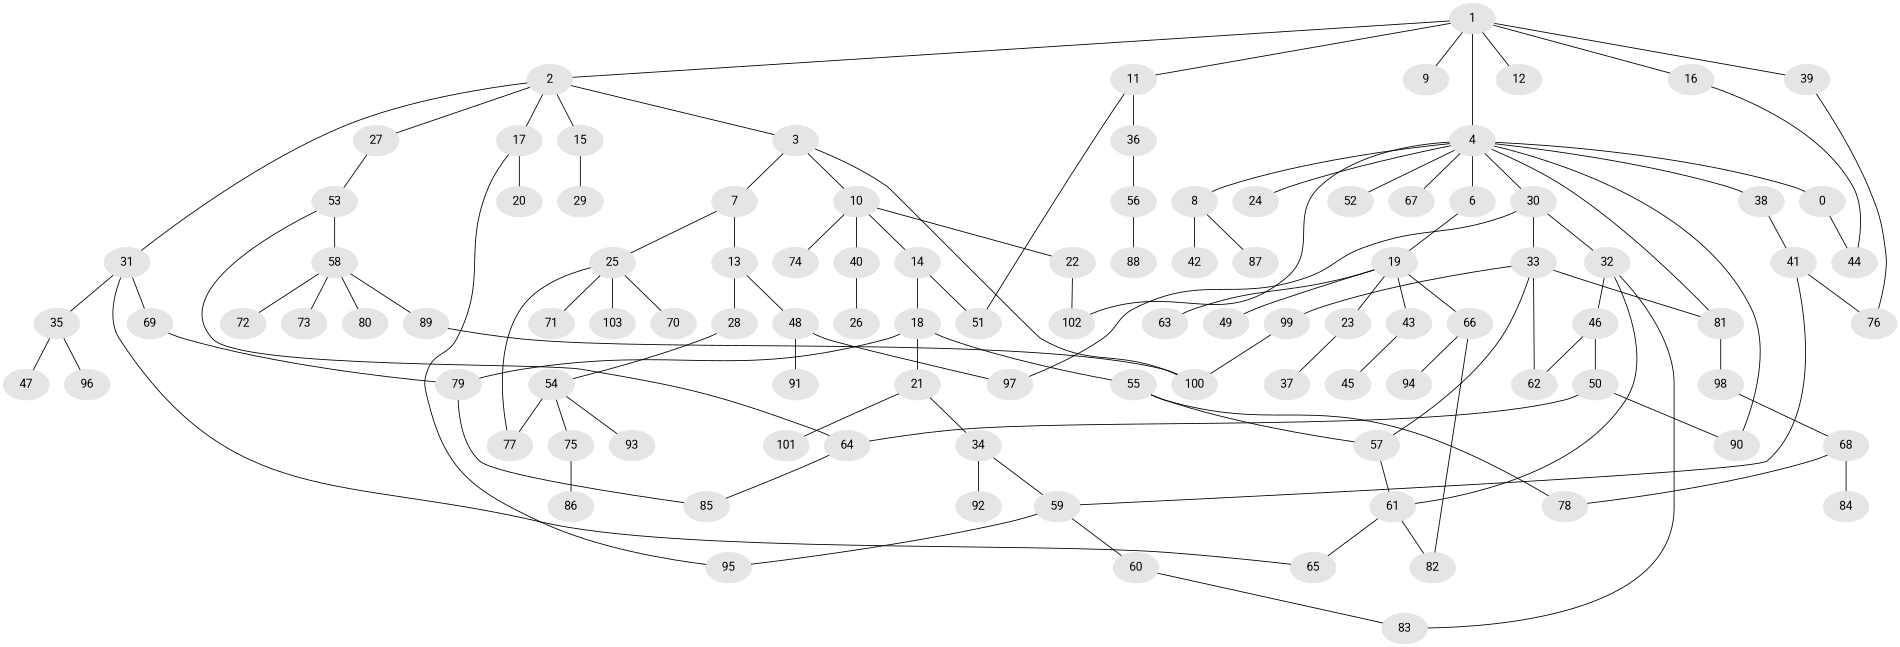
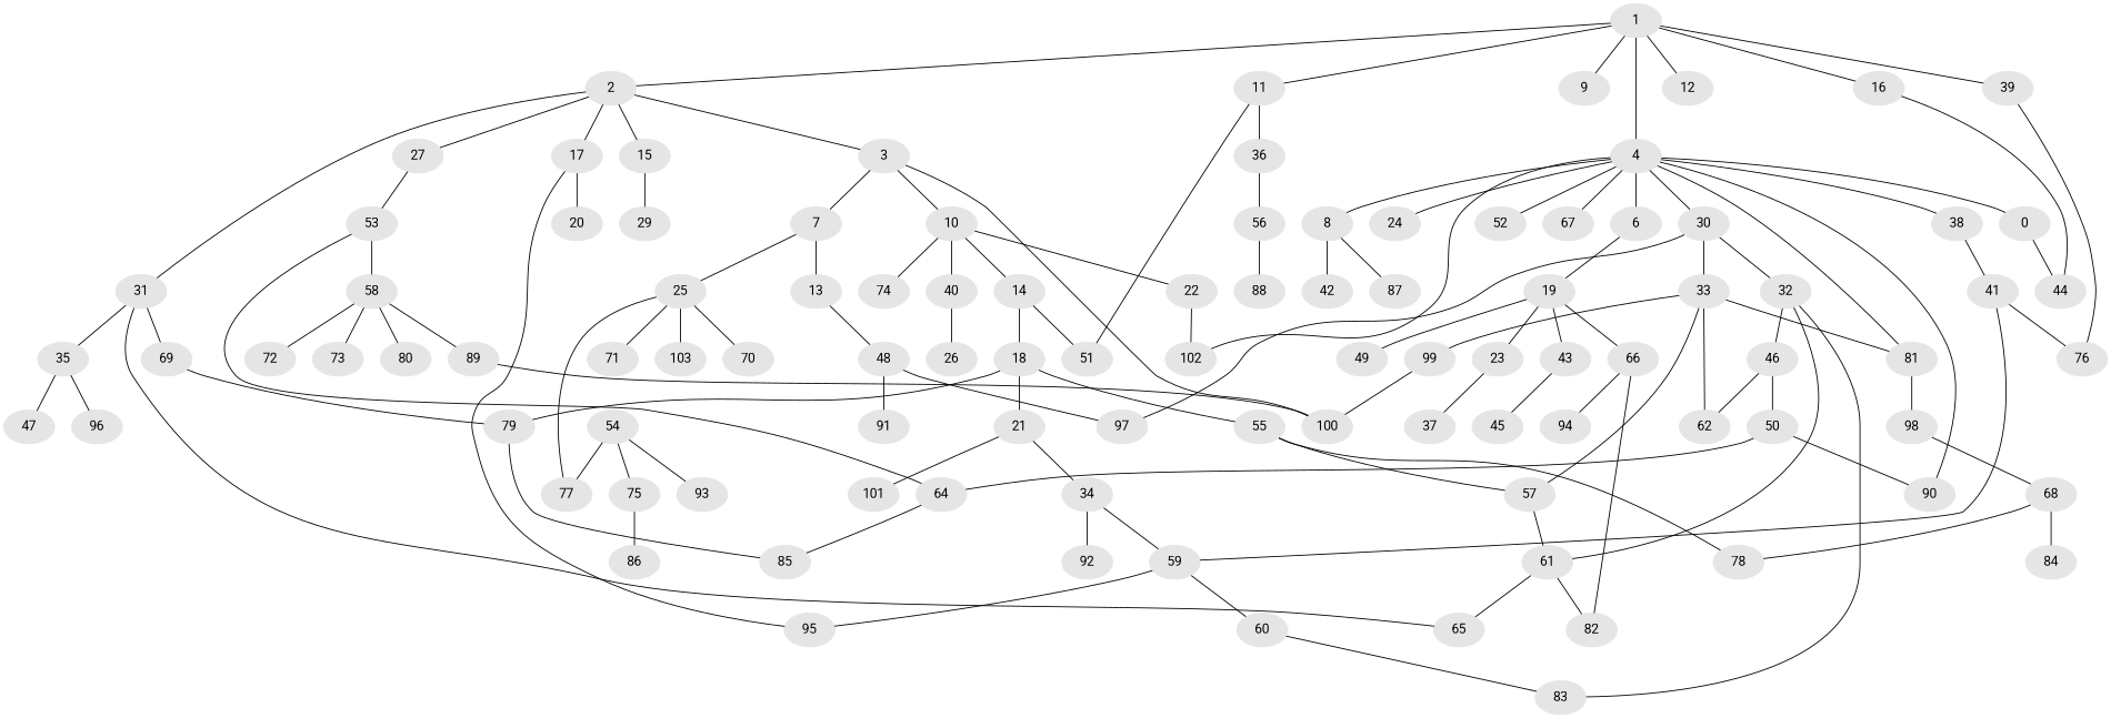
  graph {
    fontname=Roboto
    node [color=gray90 fontname=Roboto style=filled]
    edge [fontname=Roboto]
    1
    2
    4
    9
    11
    12
    16
    39
    3
    15
    17
    27
    31
    n14 [label=0]
    6
    8
    24
    30
    38
    52
    67
    81
    90
    102
    36
    51
    44
    76
    7
    10
    100
    29
    20
    95
    53
    35
    65
    69
    13
    25
    14
    22
    40
    74
    19
    42
    87
    32
    33
    97
    41
    98
    23
    43
    49
-   63
    66
-   28
    48
    70
    71
    77
    103
    18
    26
    56
    54
    91
    21
    55
    79
    34
    101
    57
    78
    85
    37
    45
    82
    94
    59
    92
    64
    58
    75
    93
    46
    61
    83
    62
    99
    47
    96
    50
    60
    88
    68
    84
    72
    73
    80
    89
    86
    1 -- 2
    1 -- 4
    1 -- 9
    1 -- 11
    1 -- 12
    1 -- 16
    1 -- 39
    2 -- 3
    2 -- 15
    2 -- 17
    2 -- 27
    2 -- 31
    4 -- n14
    4 -- 6
    4 -- 8
    4 -- 24
    4 -- 30
    4 -- 38
    4 -- 52
    4 -- 67
    4 -- 81
    4 -- 90
    4 -- 102
    11 -- 36
    11 -- 51
    16 -- 44
    39 -- 76
    3 -- 7
    3 -- 10
    3 -- 100
    15 -- 29
    17 -- 20
    17 -- 95
    27 -- 53
    31 -- 35
    31 -- 65
    31 -- 69
    n14 -- 44
    6 -- 19
    8 -- 42
    8 -- 87
    30 -- 32
    30 -- 33
    30 -- 97
    38 -- 41
    81 -- 98
    36 -- 56
    7 -- 13
    7 -- 25
    10 -- 14
    10 -- 22
    10 -- 40
    10 -- 74
    53 -- 64
    53 -- 58
    35 -- 47
    35 -- 96
    69 -- 79
-   13 -- 28
    13 -- 48
    25 -- 70
    25 -- 71
    25 -- 77
    25 -- 103
    14 -- 51
    14 -- 18
    22 -- 102
    40 -- 26
    19 -- 23
    19 -- 43
    19 -- 49
-   19 -- 63
    19 -- 66
    32 -- 46
    32 -- 61
    32 -- 83
    33 -- 81
    33 -- 57
    33 -- 62
    33 -- 99
    41 -- 76
    41 -- 59
    98 -- 68
    23 -- 37
    43 -- 45
    66 -- 82
    66 -- 94
-   28 -- 54
    48 -- 97
    48 -- 91
    18 -- 21
    18 -- 55
    18 -- 79
    56 -- 88
    54 -- 77
    54 -- 75
    54 -- 93
    21 -- 34
    21 -- 101
    55 -- 57
    55 -- 78
    79 -- 85
    34 -- 59
    34 -- 92
    57 -- 61
    59 -- 95
    59 -- 60
    64 -- 85
    58 -- 72
    58 -- 73
    58 -- 80
    58 -- 89
    75 -- 86
    46 -- 62
    46 -- 50
    61 -- 65
    61 -- 82
    99 -- 100
    50 -- 90
    50 -- 64
    60 -- 83
    68 -- 78
    68 -- 84
    89 -- 100
  }
